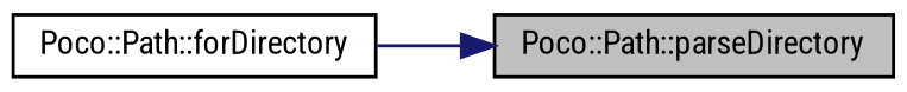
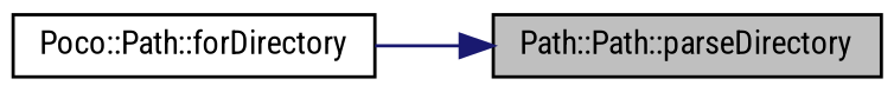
  digraph {
    rankdir=RL
    fontname="Roboto Condensed"
    node [color=black fontname="Roboto Condensed" fontsize=10 shape=record style=filled]
-   n1 [fillcolor=grey75 fontcolor=black height=0.2 label="Poco::Path::parseDirectory" width=0.4]
+   n1 [fillcolor=grey75 fontcolor=black height=0.2 label="Path::Path::parseDirectory" width=0.4]
    n2 [fillcolor=white height=0.2 label="Poco::Path::forDirectory" width=0.4]
    n1 -> n2 [color=midnightblue dir=back fontname="Roboto Condensed" fontsize=10 labelfontname=Helvetica labelfontsize=10 style=solid]
  }
